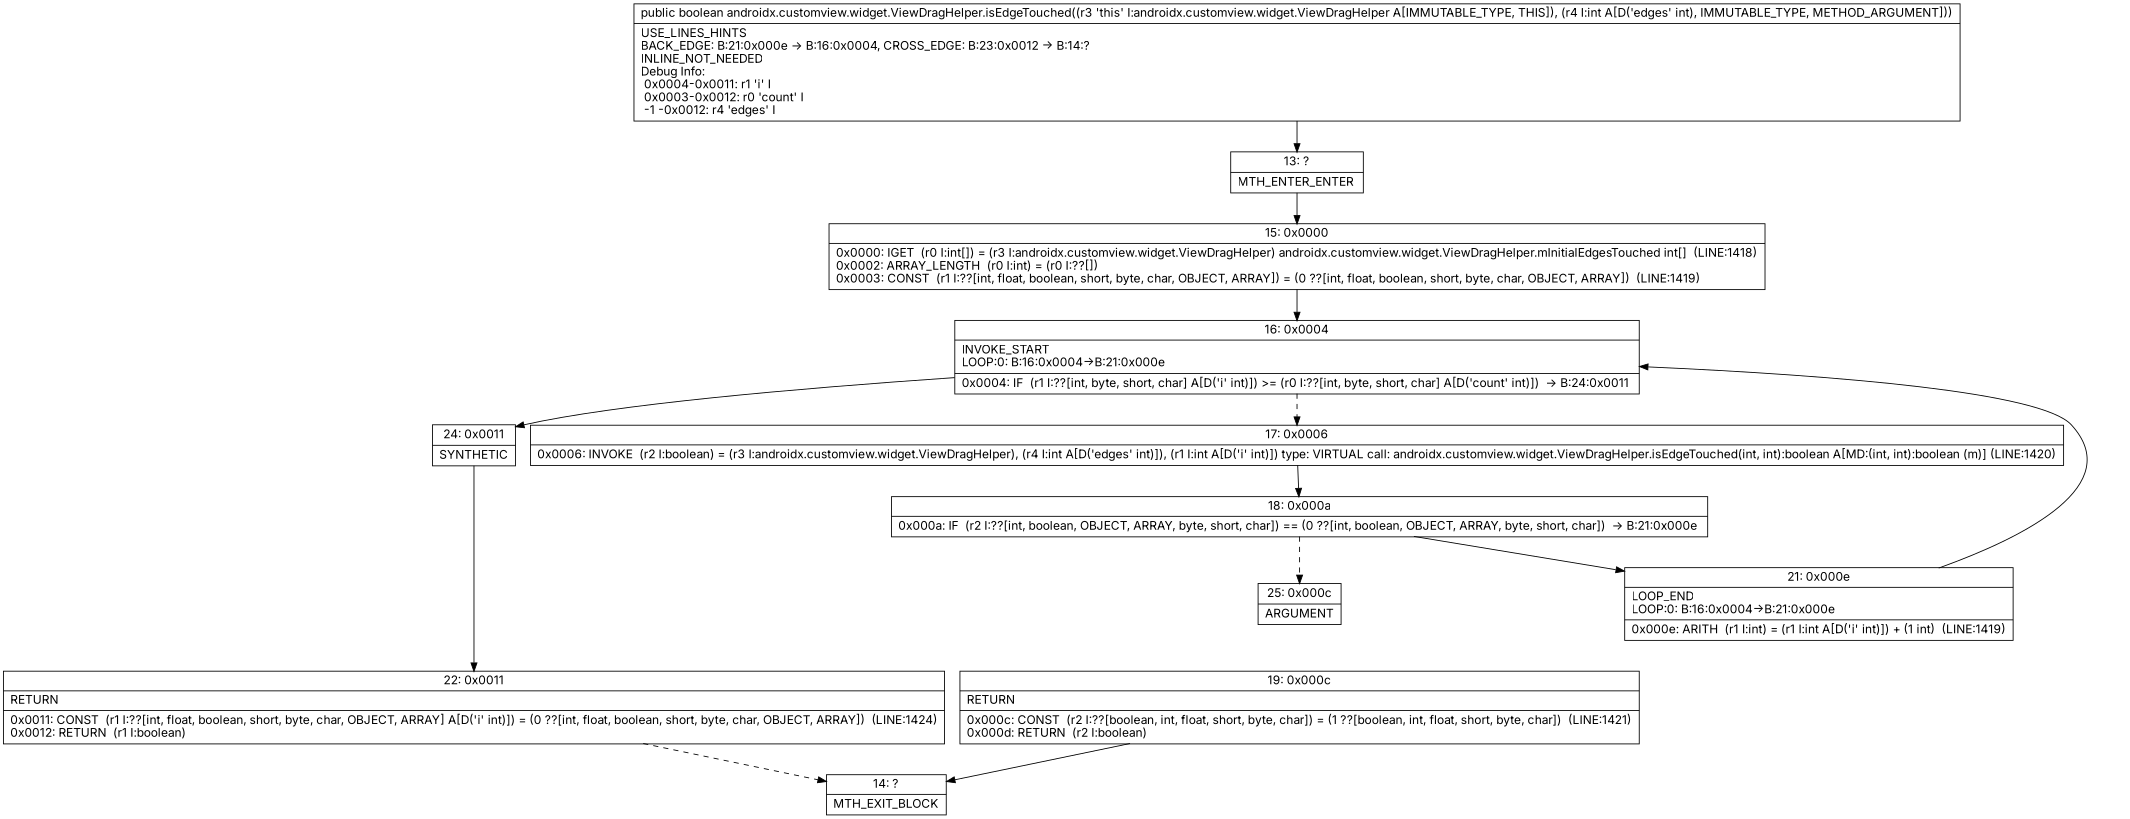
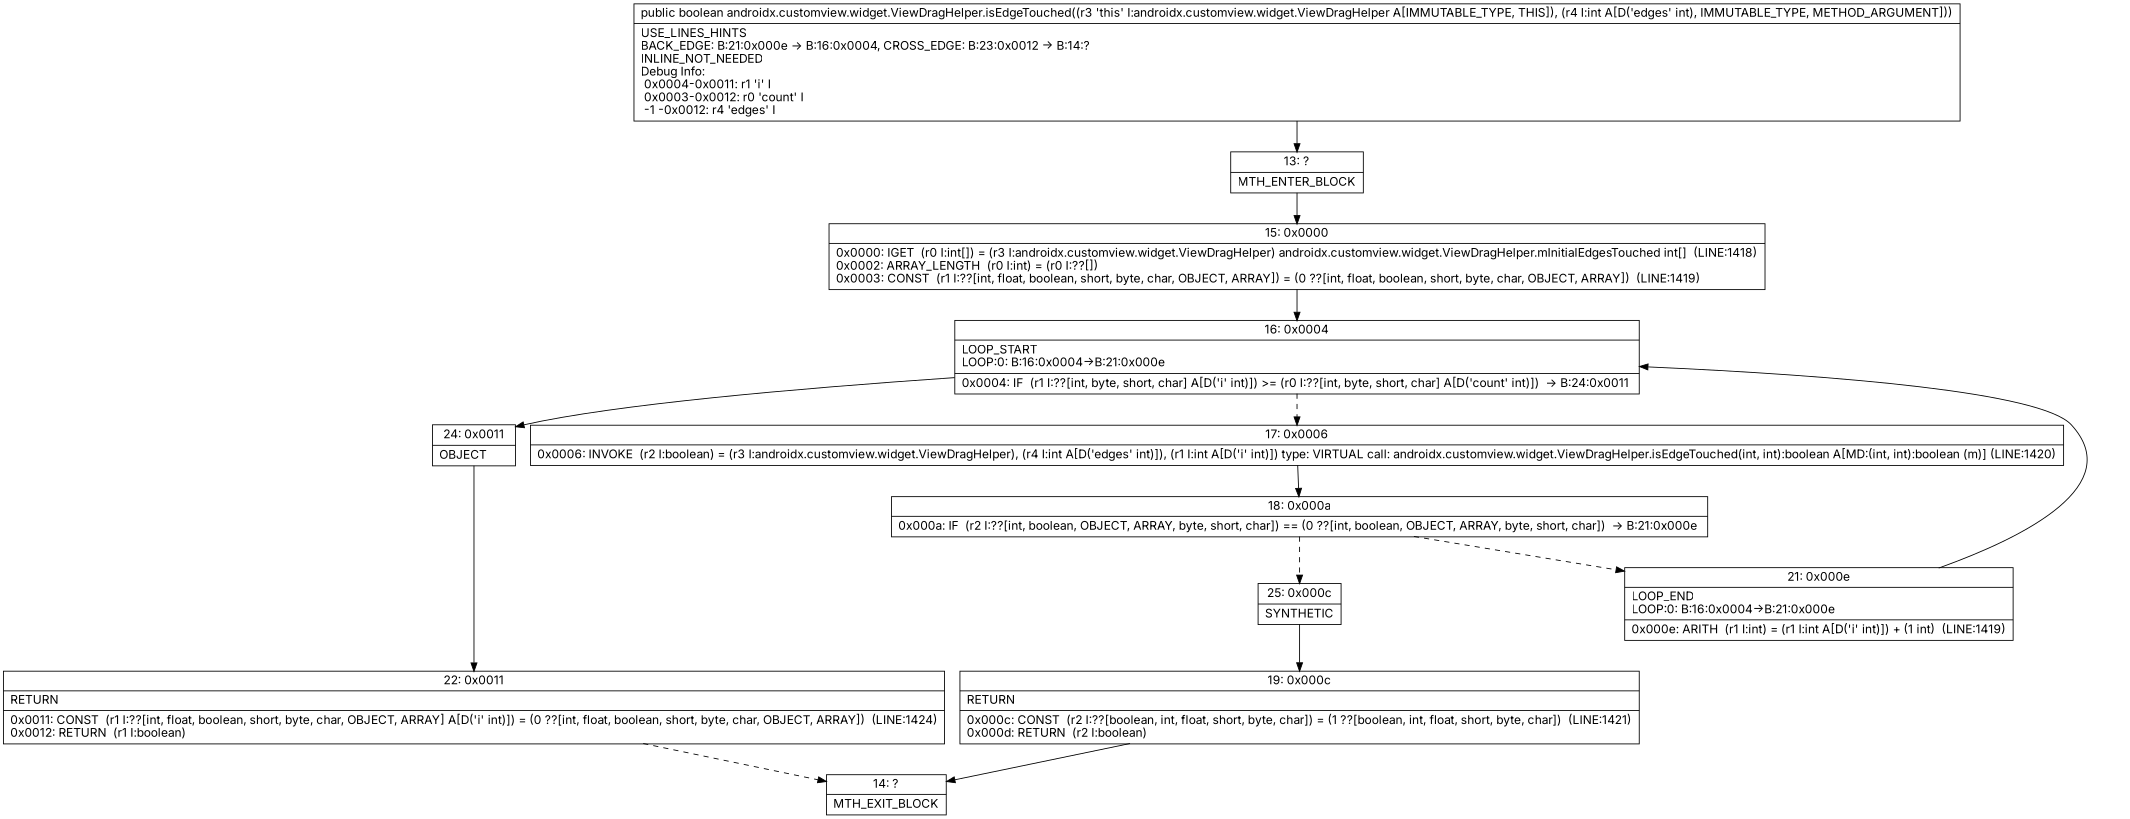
  digraph {
    fontname=Inter
    node [fontname=Inter shape=record]
    edge [fontname=Inter]
-   n1 [label="{13\:\ ?|MTH_ENTER_ENTER\l}"]
+   n1 [label="{13\:\ ?|MTH_ENTER_BLOCK\l}"]
    n2 [label="{15\:\ 0x0000|0x0000: IGET  (r0 I:int[]) = (r3 I:androidx.customview.widget.ViewDragHelper) androidx.customview.widget.ViewDragHelper.mInitialEdgesTouched int[]  (LINE:1418)\l0x0002: ARRAY_LENGTH  (r0 I:int) = (r0 I:??[]) \l0x0003: CONST  (r1 I:??[int, float, boolean, short, byte, char, OBJECT, ARRAY]) = (0 ??[int, float, boolean, short, byte, char, OBJECT, ARRAY])  (LINE:1419)\l}"]
-   n3 [label="{16\:\ 0x0004|INVOKE_START\lLOOP:0: B:16:0x0004\-\>B:21:0x000e\l|0x0004: IF  (r1 I:??[int, byte, short, char] A[D('i' int)]) \>= (r0 I:??[int, byte, short, char] A[D('count' int)])  \-\> B:24:0x0011 \l}"]
+   n3 [label="{16\:\ 0x0004|LOOP_START\lLOOP:0: B:16:0x0004\-\>B:21:0x000e\l|0x0004: IF  (r1 I:??[int, byte, short, char] A[D('i' int)]) \>= (r0 I:??[int, byte, short, char] A[D('count' int)])  \-\> B:24:0x0011 \l}"]
    n4 [label="{17\:\ 0x0006|0x0006: INVOKE  (r2 I:boolean) = (r3 I:androidx.customview.widget.ViewDragHelper), (r4 I:int A[D('edges' int)]), (r1 I:int A[D('i' int)]) type: VIRTUAL call: androidx.customview.widget.ViewDragHelper.isEdgeTouched(int, int):boolean A[MD:(int, int):boolean (m)] (LINE:1420)\l}"]
-   n5 [label="{24\:\ 0x0011|SYNTHETIC\l}"]
+   n5 [label="{24\:\ 0x0011|OBJECT\l}"]
    n6 [label="{18\:\ 0x000a|0x000a: IF  (r2 I:??[int, boolean, OBJECT, ARRAY, byte, short, char]) == (0 ??[int, boolean, OBJECT, ARRAY, byte, short, char])  \-\> B:21:0x000e \l}"]
    n7 [label="{22\:\ 0x0011|RETURN\l|0x0011: CONST  (r1 I:??[int, float, boolean, short, byte, char, OBJECT, ARRAY] A[D('i' int)]) = (0 ??[int, float, boolean, short, byte, char, OBJECT, ARRAY])  (LINE:1424)\l0x0012: RETURN  (r1 I:boolean) \l}"]
    n8 [label="{21\:\ 0x000e|LOOP_END\lLOOP:0: B:16:0x0004\-\>B:21:0x000e\l|0x000e: ARITH  (r1 I:int) = (r1 I:int A[D('i' int)]) + (1 int)  (LINE:1419)\l}"]
-   n9 [label="{25\:\ 0x000c|ARGUMENT\l}"]
+   n9 [label="{25\:\ 0x000c|SYNTHETIC\l}"]
    n10 [label="{19\:\ 0x000c|RETURN\l|0x000c: CONST  (r2 I:??[boolean, int, float, short, byte, char]) = (1 ??[boolean, int, float, short, byte, char])  (LINE:1421)\l0x000d: RETURN  (r2 I:boolean) \l}"]
    n11 [label="{14\:\ ?|MTH_EXIT_BLOCK\l}"]
    n12 [label="{public boolean androidx.customview.widget.ViewDragHelper.isEdgeTouched((r3 'this' I:androidx.customview.widget.ViewDragHelper A[IMMUTABLE_TYPE, THIS]), (r4 I:int A[D('edges' int), IMMUTABLE_TYPE, METHOD_ARGUMENT]))  | USE_LINES_HINTS\lBACK_EDGE: B:21:0x000e \-\> B:16:0x0004, CROSS_EDGE: B:23:0x0012 \-\> B:14:?\lINLINE_NOT_NEEDED\lDebug Info:\l  0x0004\-0x0011: r1 'i' I\l  0x0003\-0x0012: r0 'count' I\l  \-1 \-0x0012: r4 'edges' I\l}"]
    n1 -> n2
    n2 -> n3
    n3 -> n4 [style=dashed]
    n3 -> n5
    n4 -> n6
    n5 -> n7
-   n6 -> n8
+   n6 -> n8 [style=dashed]
    n6 -> n9 [style=dashed]
    n7 -> n11 [style=dashed]
    n8 -> n3
+   n9 -> n10
    n10 -> n11
    n12 -> n1
  }
